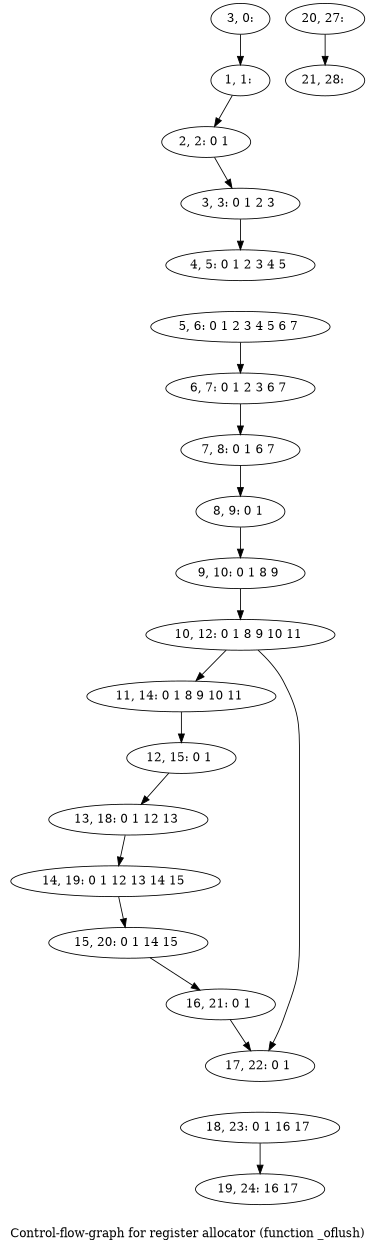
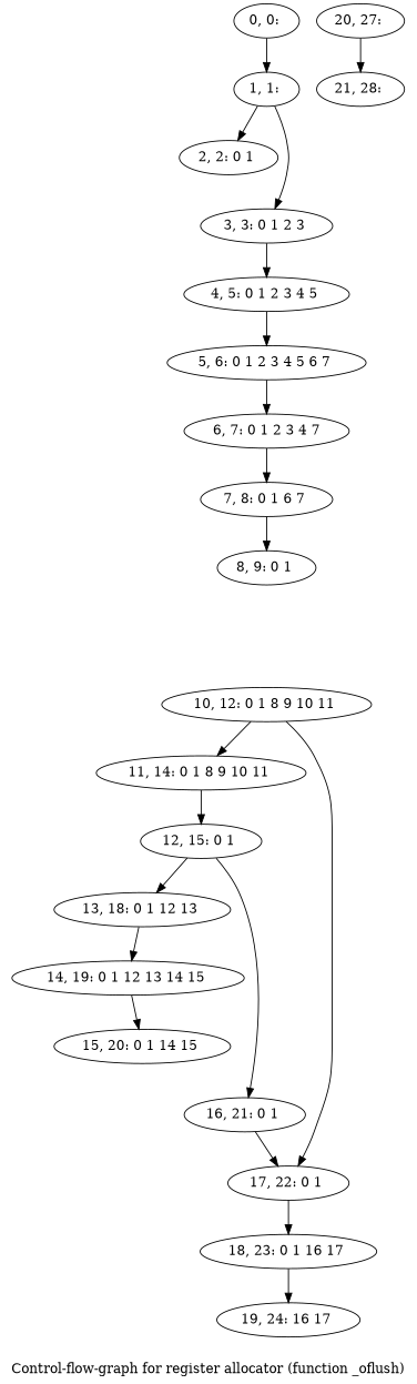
  digraph {
    label="Control-flow-graph for register allocator (function _oflush)"
-   n1 [label="3, 0:"]
+   n1 [label="0, 0: "]
    n2 [label="1, 1: "]
    n3 [label="2, 2: 0 1 "]
    n4 [label="3, 3: 0 1 2 3 "]
    n5 [label="4, 5: 0 1 2 3 4 5 "]
    n6 [label="5, 6: 0 1 2 3 4 5 6 7 "]
-   n7 [label="6, 7: 0 1 2 3 6 7 "]
+   n7 [label="6, 7: 0 1 2 3 4 7"]
    n8 [label="7, 8: 0 1 6 7 "]
    n9 [label="8, 9: 0 1 "]
-   n10 [label="9, 10: 0 1 8 9 "]
    n11 [label="10, 12: 0 1 8 9 10 11 "]
    n12 [label="11, 14: 0 1 8 9 10 11 "]
    n13 [label="17, 22: 0 1 "]
    n14 [label="12, 15: 0 1 "]
    n15 [label="13, 18: 0 1 12 13 "]
    n16 [label="14, 19: 0 1 12 13 14 15 "]
    n17 [label="18, 23: 0 1 16 17 "]
    n18 [label="15, 20: 0 1 14 15 "]
    n19 [label="16, 21: 0 1 "]
    n20 [label="19, 24: 16 17 "]
    n21 [label="20, 27: "]
    n22 [label="21, 28: "]
    n1 -> n2
    n2 -> n3
-   n3 -> n4
+   n2 -> n4
    n4 -> n5
+   n5 -> n6
    n6 -> n7
    n7 -> n8
    n8 -> n9
-   n9 -> n10
-   n10 -> n11
    n11 -> n12
    n11 -> n13
    n12 -> n14
+   n13 -> n17
    n14 -> n15
    n15 -> n16
    n16 -> n18
    n17 -> n20
-   n18 -> n19
+   n14 -> n19
    n19 -> n13
    n21 -> n22
  }
